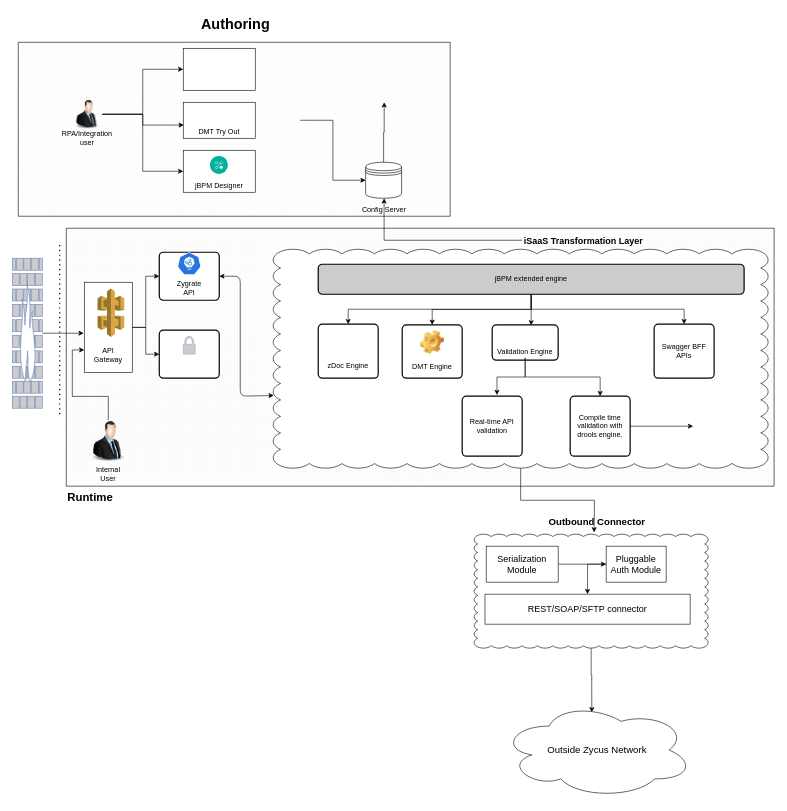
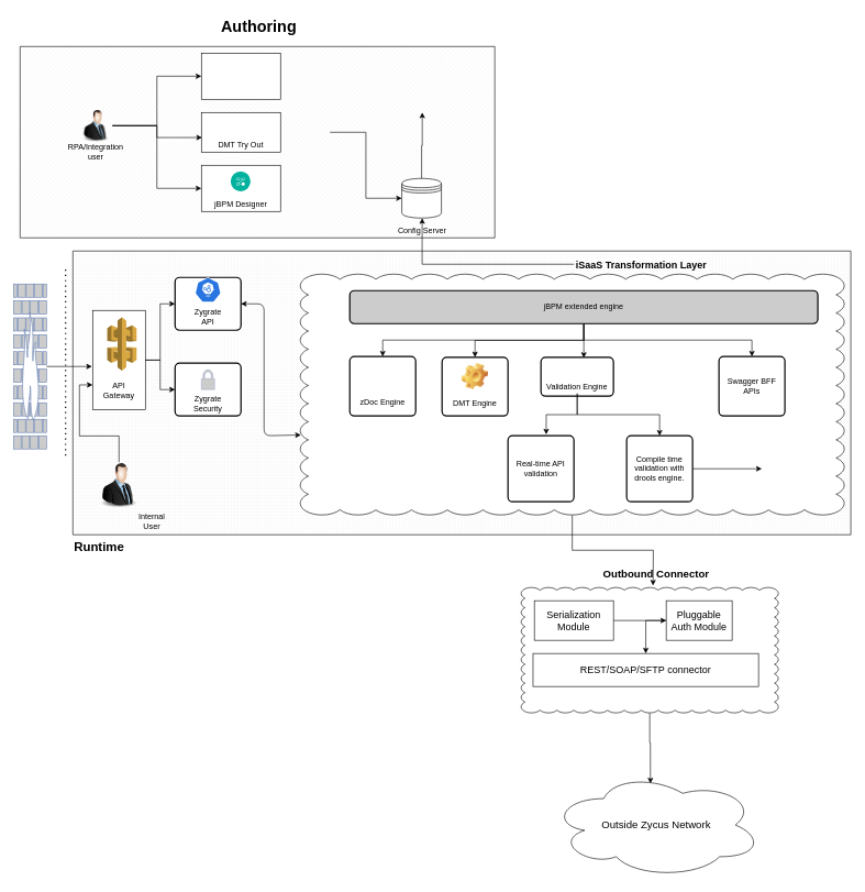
  <mxCell id="0" />
  <mxCell id="1" parent="0" />
  <mxCell id="2" value="" style="verticalLabelPosition=bottom;verticalAlign=top;html=1;shape=mxgraph.basic.patternFillRect;fillStyle=grid;step=5;fillStrokeWidth=0.2;fillStrokeColor=#dddddd;fontSize=16;" vertex="1" parent="1"><mxGeometry x="110" y="380" width="1180" height="430" as="geometry" /></mxCell>
  <mxCell id="3" style="edgeStyle=orthogonalEdgeStyle;rounded=0;orthogonalLoop=1;jettySize=auto;html=1;entryX=0.472;entryY=0.106;entryDx=0;entryDy=0;entryPerimeter=0;fontSize=16;" edge="1" parent="1" source="4" target="82"><mxGeometry relative="1" as="geometry" /></mxCell>
  <mxCell id="4" value="" style="whiteSpace=wrap;html=1;shape=mxgraph.basic.cloud_rect;fontSize=15;" vertex="1" parent="1"><mxGeometry x="790" y="890" width="390" height="190" as="geometry" /></mxCell>
  <mxCell id="5" style="edgeStyle=orthogonalEdgeStyle;rounded=0;orthogonalLoop=1;jettySize=auto;html=1;fontSize=16;" edge="1" parent="1" source="6"><mxGeometry relative="1" as="geometry"><mxPoint x="990" y="887" as="targetPoint" /></mxGeometry></mxCell>
  <mxCell id="6" value="" style="whiteSpace=wrap;html=1;shape=mxgraph.basic.cloud_rect" vertex="1" parent="1"><mxGeometry x="455" y="415" width="825" height="365" as="geometry" /></mxCell>
  <mxCell id="7" value="" style="verticalLabelPosition=bottom;verticalAlign=top;html=1;shape=mxgraph.basic.patternFillRect;fillStyle=diagGrid;step=5;fillStrokeWidth=0.2;fillStrokeColor=#dddddd;" vertex="1" parent="1"><mxGeometry x="30" y="70" width="720" height="290" as="geometry" /></mxCell>
  <mxCell id="8" style="edgeStyle=orthogonalEdgeStyle;rounded=0;orthogonalLoop=1;jettySize=auto;html=1;" edge="1" parent="1" source="9"><mxGeometry relative="1" as="geometry"><mxPoint x="139" y="555" as="targetPoint" /></mxGeometry></mxCell>
  <mxCell id="9" value="" style="fontColor=#0066CC;verticalAlign=top;verticalLabelPosition=bottom;labelPosition=center;align=center;html=1;outlineConnect=0;fillColor=#CCCCCC;strokeColor=#6881B3;gradientColor=none;gradientDirection=north;strokeWidth=2;shape=mxgraph.networks.firewall;" vertex="1" parent="1"><mxGeometry x="20" y="430" width="50" height="250" as="geometry" /></mxCell>
  <mxCell id="10" value="" style="group" vertex="1" connectable="0" parent="1"><mxGeometry x="140" y="470" width="80" height="150.5" as="geometry" /></mxCell>
  <mxCell id="11" value="" style="rounded=0;whiteSpace=wrap;html=1;" vertex="1" parent="10"><mxGeometry width="80" height="150.5" as="geometry" /></mxCell>
  <mxCell id="12" value="" style="outlineConnect=0;dashed=0;verticalLabelPosition=bottom;verticalAlign=top;align=center;html=1;shape=mxgraph.aws3.api_gateway;fillColor=#D9A741;gradientColor=none;" vertex="1" parent="10"><mxGeometry x="22.222" y="10.5" width="44.444" height="81" as="geometry" /></mxCell>
  <mxCell id="13" value="API Gateway" style="text;html=1;strokeColor=none;fillColor=none;align=center;verticalAlign=middle;whiteSpace=wrap;rounded=0;" vertex="1" parent="10"><mxGeometry x="22.222" y="110.5" width="35.556" height="20" as="geometry" /></mxCell>
  <mxCell id="14" style="edgeStyle=orthogonalEdgeStyle;rounded=0;orthogonalLoop=1;jettySize=auto;html=1;entryX=0;entryY=0.5;entryDx=0;entryDy=0;" edge="1" parent="1" source="11" target="24"><mxGeometry relative="1" as="geometry" /></mxCell>
  <mxCell id="15" style="edgeStyle=orthogonalEdgeStyle;rounded=0;orthogonalLoop=1;jettySize=auto;html=1;entryX=0;entryY=0.5;entryDx=0;entryDy=0;" edge="1" parent="1" source="11" target="28"><mxGeometry relative="1" as="geometry" /></mxCell>
- <mxCell id="16" value="Internal User" style="text;html=1;strokeColor=none;fillColor=none;align=center;verticalAlign=middle;whiteSpace=wrap;rounded=0;" vertex="1" parent="1"><mxGeometry x="160" y="780" width="40" height="20" as="geometry" /></mxCell>
+ <mxCell id="16" value="Internal User" style="text;html=1;strokeColor=none;fillColor=none;align=center;verticalAlign=middle;whiteSpace=wrap;rounded=0;" vertex="1" parent="1"><mxGeometry x="210" y="780" width="40" height="20" as="geometry" /></mxCell>
  <mxCell id="17" style="edgeStyle=orthogonalEdgeStyle;rounded=0;orthogonalLoop=1;jettySize=auto;html=1;entryX=0;entryY=0.75;entryDx=0;entryDy=0;" edge="1" parent="1" source="18" target="11"><mxGeometry relative="1" as="geometry" /></mxCell>
  <mxCell id="18" value="" style="image;html=1;image=img/lib/clip_art/people/Suit_Man_128x128.png" vertex="1" parent="1"><mxGeometry x="140" y="700" width="80" height="70" as="geometry" /></mxCell>
  <mxCell id="19" style="edgeStyle=orthogonalEdgeStyle;rounded=0;orthogonalLoop=1;jettySize=auto;html=1;entryX=0;entryY=0.5;entryDx=0;entryDy=0;" edge="1" parent="1" source="22" target="32"><mxGeometry relative="1" as="geometry" /></mxCell>
  <mxCell id="20" style="edgeStyle=orthogonalEdgeStyle;rounded=0;orthogonalLoop=1;jettySize=auto;html=1;entryX=0.008;entryY=0.633;entryDx=0;entryDy=0;entryPerimeter=0;" edge="1" parent="1" source="22" target="39"><mxGeometry relative="1" as="geometry" /></mxCell>
  <mxCell id="21" style="edgeStyle=orthogonalEdgeStyle;rounded=0;orthogonalLoop=1;jettySize=auto;html=1;entryX=0;entryY=0.5;entryDx=0;entryDy=0;" edge="1" parent="1" source="22" target="36"><mxGeometry relative="1" as="geometry" /></mxCell>
  <mxCell id="22" value="" style="image;html=1;image=img/lib/clip_art/people/Suit_Man_128x128.png" vertex="1" parent="1"><mxGeometry x="120" y="150" width="50" height="80" as="geometry" /></mxCell>
  <mxCell id="23" value="" style="group" vertex="1" connectable="0" parent="1"><mxGeometry x="265" y="550" width="100" height="80" as="geometry" /></mxCell>
  <mxCell id="24" value="" style="rounded=1;whiteSpace=wrap;html=1;absoluteArcSize=1;arcSize=14;strokeWidth=2;" vertex="1" parent="23"><mxGeometry width="100" height="80" as="geometry" /></mxCell>
  <mxCell id="25" value="" style="fontColor=#0066CC;verticalAlign=top;verticalLabelPosition=bottom;labelPosition=center;align=center;html=1;outlineConnect=0;fillColor=#CCCCCC;strokeColor=#6881B3;gradientColor=none;gradientDirection=north;strokeWidth=2;shape=mxgraph.networks.secured;" vertex="1" parent="23"><mxGeometry x="40" y="10" width="20" height="30" as="geometry" /></mxCell>
+ <mxCell id="26" value="Zygrate Security" style="text;html=1;strokeColor=none;fillColor=none;align=center;verticalAlign=middle;whiteSpace=wrap;rounded=0;" vertex="1" parent="23"><mxGeometry x="30" y="51" width="40" height="20" as="geometry" /></mxCell>
  <mxCell id="27" value="" style="group" vertex="1" connectable="0" parent="1"><mxGeometry x="265" y="420" width="100" height="80" as="geometry" /></mxCell>
  <mxCell id="28" value="" style="rounded=1;whiteSpace=wrap;html=1;absoluteArcSize=1;arcSize=14;strokeWidth=2;" vertex="1" parent="27"><mxGeometry width="100" height="80" as="geometry" /></mxCell>
  <mxCell id="29" value="" style="html=1;dashed=0;whitespace=wrap;fillColor=#2875E2;strokeColor=#ffffff;points=[[0.005,0.63,0],[0.1,0.2,0],[0.9,0.2,0],[0.5,0,0],[0.995,0.63,0],[0.72,0.99,0],[0.5,1,0],[0.28,0.99,0]];shape=mxgraph.kubernetes.icon;prIcon=api" vertex="1" parent="27"><mxGeometry x="25" width="50" height="38" as="geometry" /></mxCell>
  <mxCell id="30" value="Zygrate API" style="text;html=1;strokeColor=none;fillColor=none;align=center;verticalAlign=middle;whiteSpace=wrap;rounded=0;" vertex="1" parent="27"><mxGeometry x="30" y="50" width="40" height="20" as="geometry" /></mxCell>
  <mxCell id="31" value="" style="group" vertex="1" connectable="0" parent="1"><mxGeometry x="305" y="80" width="120" height="70" as="geometry" /></mxCell>
  <mxCell id="32" value="" style="rounded=0;whiteSpace=wrap;html=1;" vertex="1" parent="31"><mxGeometry width="120" height="70" as="geometry" /></mxCell>
  <mxCell id="33" value="" style="shape=image;html=1;verticalAlign=top;verticalLabelPosition=bottom;labelBackgroundColor=#ffffff;imageAspect=0;aspect=fixed;image=https://cdn4.iconfinder.com/data/icons/glyphs/24/icons_new-128.png" vertex="1" parent="31"><mxGeometry x="43" y="10" width="34" height="34" as="geometry" /></mxCell>
  <mxCell id="34" value="" style="group" vertex="1" connectable="0" parent="1"><mxGeometry x="305" y="210" width="120" height="70" as="geometry" /></mxCell>
  <mxCell id="35" value="" style="group" vertex="1" connectable="0" parent="34"><mxGeometry y="40" width="120" height="70" as="geometry" /></mxCell>
  <mxCell id="36" value="" style="rounded=0;whiteSpace=wrap;html=1;" vertex="1" parent="35"><mxGeometry width="120" height="70" as="geometry" /></mxCell>
  <mxCell id="37" value="" style="aspect=fixed;perimeter=ellipsePerimeter;html=1;align=center;shadow=0;dashed=0;fontColor=#4277BB;labelBackgroundColor=#ffffff;fontSize=12;spacingTop=3;image;image=img/lib/ibm/management/process_management.svg;" vertex="1" parent="35"><mxGeometry x="45" y="10" width="30" height="30" as="geometry" /></mxCell>
  <mxCell id="38" value="jBPM Designer" style="text;html=1;strokeColor=none;fillColor=none;align=center;verticalAlign=middle;whiteSpace=wrap;rounded=0;" vertex="1" parent="35"><mxGeometry x="15" y="50" width="90" height="20" as="geometry" /></mxCell>
  <mxCell id="39" value="" style="rounded=0;whiteSpace=wrap;html=1;" vertex="1" parent="1"><mxGeometry x="305" y="170" width="120" height="60" as="geometry" /></mxCell>
  <mxCell id="40" value="" style="shape=image;html=1;verticalAlign=top;verticalLabelPosition=bottom;labelBackgroundColor=#ffffff;imageAspect=0;aspect=fixed;image=https://cdn2.iconfinder.com/data/icons/elasto-online-store/26/00-ELASTOFONT-STORE-READY_compare-128.png" vertex="1" parent="1"><mxGeometry x="350" y="175" width="30" height="30" as="geometry" /></mxCell>
  <mxCell id="41" value="DMT Try Out" style="text;html=1;strokeColor=none;fillColor=none;align=center;verticalAlign=middle;whiteSpace=wrap;rounded=0;" vertex="1" parent="1"><mxGeometry x="315" y="210" width="100" height="20" as="geometry" /></mxCell>
  <mxCell id="42" value="RPA/Integration user" style="text;html=1;strokeColor=none;fillColor=none;align=center;verticalAlign=middle;whiteSpace=wrap;rounded=0;" vertex="1" parent="1"><mxGeometry x="125" y="220" width="40" height="20" as="geometry" /></mxCell>
  <mxCell id="43" value="" style="shape=datastore;whiteSpace=wrap;html=1;" vertex="1" parent="1"><mxGeometry x="609" y="270" width="60" height="60" as="geometry" /></mxCell>
  <mxCell id="44" style="edgeStyle=orthogonalEdgeStyle;rounded=0;orthogonalLoop=1;jettySize=auto;html=1;entryX=0;entryY=0.5;entryDx=0;entryDy=0;" edge="1" parent="1" source="45" target="43"><mxGeometry relative="1" as="geometry" /></mxCell>
  <mxCell id="45" value="" style="shape=image;html=1;verticalAlign=top;verticalLabelPosition=bottom;labelBackgroundColor=#ffffff;imageAspect=0;image=https://cdn4.iconfinder.com/data/icons/developer-set-3/128/sc2-128.png" vertex="1" parent="1"><mxGeometry x="410" y="90" width="90" height="220" as="geometry" /></mxCell>
  <mxCell id="46" value="Config Server" style="text;html=1;strokeColor=none;fillColor=none;align=center;verticalAlign=middle;whiteSpace=wrap;rounded=0;" vertex="1" parent="1"><mxGeometry x="600" width="80" height="20" as="geometry" y="340" /></mxCell>
  <mxCell id="47" value="&lt;h1&gt;Authoring&lt;/h1&gt;&lt;p&gt;&lt;br&gt;&lt;/p&gt;" style="text;html=1;strokeColor=none;fillColor=none;spacing=5;spacingTop=-20;whiteSpace=wrap;overflow=hidden;rounded=0;" vertex="1" parent="1"><mxGeometry x="330" y="20" width="125" height="45" as="geometry" /></mxCell>
  <mxCell id="48" value="" style="shape=image;html=1;verticalAlign=top;verticalLabelPosition=bottom;labelBackgroundColor=#ffffff;imageAspect=0;aspect=fixed;image=https://cdn0.iconfinder.com/data/icons/social-network-9/50/29-128.png" vertex="1" parent="1"><mxGeometry x="611" y="112" width="58" height="58" as="geometry" /></mxCell>
  <mxCell id="49" style="edgeStyle=orthogonalEdgeStyle;rounded=0;orthogonalLoop=1;jettySize=auto;html=1;" edge="1" parent="1" source="43" target="48"><mxGeometry relative="1" as="geometry"><mxPoint x="640" y="280" as="sourcePoint" /><mxPoint x="640" y="100" as="targetPoint" /></mxGeometry></mxCell>
  <mxCell id="50" style="edgeStyle=orthogonalEdgeStyle;rounded=0;orthogonalLoop=1;jettySize=auto;html=1;entryX=0.5;entryY=0;entryDx=0;entryDy=0;" edge="1" parent="1" source="54" target="68"><mxGeometry relative="1" as="geometry" /></mxCell>
  <mxCell id="51" style="edgeStyle=orthogonalEdgeStyle;rounded=0;orthogonalLoop=1;jettySize=auto;html=1;entryX=0.5;entryY=0;entryDx=0;entryDy=0;" edge="1" parent="1" source="54" target="55"><mxGeometry relative="1" as="geometry" /></mxCell>
  <mxCell id="52" style="edgeStyle=orthogonalEdgeStyle;rounded=0;orthogonalLoop=1;jettySize=auto;html=1;entryX=0.591;entryY=0.017;entryDx=0;entryDy=0;entryPerimeter=0;" edge="1" parent="1" source="54" target="56"><mxGeometry relative="1" as="geometry" /></mxCell>
  <mxCell id="53" style="edgeStyle=orthogonalEdgeStyle;rounded=0;orthogonalLoop=1;jettySize=auto;html=1;" edge="1" parent="1" source="54" target="71"><mxGeometry relative="1" as="geometry" /></mxCell>
  <mxCell id="54" value="jBPM extended engine" style="rounded=1;whiteSpace=wrap;html=1;absoluteArcSize=1;arcSize=14;strokeWidth=2;fillColor=#cccccc;" vertex="1" parent="1"><mxGeometry x="530" y="440" width="710" height="50" as="geometry" /></mxCell>
  <mxCell id="55" value="" style="rounded=1;whiteSpace=wrap;html=1;absoluteArcSize=1;arcSize=14;strokeWidth=2;" vertex="1" parent="1"><mxGeometry x="670" y="541" width="100" height="89" as="geometry" /></mxCell>
  <mxCell id="56" value="" style="rounded=1;whiteSpace=wrap;html=1;absoluteArcSize=1;arcSize=14;strokeWidth=2;" vertex="1" parent="1"><mxGeometry x="820" y="541" width="110" height="59" as="geometry" /></mxCell>
  <mxCell id="57" value="" style="shape=image;html=1;verticalLabelPosition=bottom;verticalAlign=top;imageAspect=0;image=img/clipart/Gear_128x128.png" vertex="1" parent="1"><mxGeometry x="700" y="550" width="40" height="40" as="geometry" /></mxCell>
  <mxCell id="58" value="DMT Engine" style="text;html=1;strokeColor=none;fillColor=none;align=center;verticalAlign=middle;whiteSpace=wrap;rounded=0;" vertex="1" parent="1"><mxGeometry x="685" y="600.5" width="70" height="20" as="geometry" /></mxCell>
  <mxCell id="59" value="" style="shape=image;html=1;verticalAlign=top;verticalLabelPosition=bottom;labelBackgroundColor=#ffffff;imageAspect=0;aspect=fixed;image=https://cdn2.iconfinder.com/data/icons/icojoy/shadow/standart/gif/24x24/001_18.gif" vertex="1" parent="1"><mxGeometry x="863" y="550" width="24" height="24" as="geometry" /></mxCell>
  <mxCell id="60" style="edgeStyle=orthogonalEdgeStyle;rounded=0;orthogonalLoop=1;jettySize=auto;html=1;entryX=0.58;entryY=-0.02;entryDx=0;entryDy=0;entryPerimeter=0;" edge="1" parent="1" source="62" target="63"><mxGeometry relative="1" as="geometry" /></mxCell>
  <mxCell id="61" style="edgeStyle=orthogonalEdgeStyle;rounded=0;orthogonalLoop=1;jettySize=auto;html=1;exitX=0.5;exitY=1;exitDx=0;exitDy=0;entryX=0.5;entryY=0;entryDx=0;entryDy=0;" edge="1" parent="1" source="62" target="65"><mxGeometry relative="1" as="geometry" /></mxCell>
  <mxCell id="62" value="Validation Engine" style="text;html=1;strokeColor=none;fillColor=none;align=center;verticalAlign=middle;whiteSpace=wrap;rounded=0;" vertex="1" parent="1"><mxGeometry x="820" y="576" width="110" height="20" as="geometry" /></mxCell>
  <mxCell id="63" value="Real-time API validation" style="rounded=1;whiteSpace=wrap;html=1;absoluteArcSize=1;arcSize=14;strokeWidth=2;" vertex="1" parent="1"><mxGeometry x="770" y="660" width="100" height="100" as="geometry" /></mxCell>
  <mxCell id="64" style="edgeStyle=orthogonalEdgeStyle;rounded=0;orthogonalLoop=1;jettySize=auto;html=1;entryX=0;entryY=0.5;entryDx=0;entryDy=0;" edge="1" parent="1" source="65" target="66"><mxGeometry relative="1" as="geometry" /></mxCell>
  <mxCell id="65" value="Compile time validation with drools engine." style="rounded=1;whiteSpace=wrap;html=1;absoluteArcSize=1;arcSize=14;strokeWidth=2;" vertex="1" parent="1"><mxGeometry x="950" y="660" width="100" height="100" as="geometry" /></mxCell>
  <mxCell id="66" value="" style="shape=image;html=1;verticalAlign=top;verticalLabelPosition=bottom;labelBackgroundColor=#ffffff;imageAspect=0;aspect=fixed;image=https://cdn0.iconfinder.com/data/icons/social-network-9/50/29-128.png" vertex="1" parent="1"><mxGeometry x="1155" y="680" width="60" height="60" as="geometry" /></mxCell>
  <mxCell id="67" value="" style="group" vertex="1" connectable="0" parent="1"><mxGeometry x="530" y="540" width="100" height="90" as="geometry" /></mxCell>
  <mxCell id="68" value="" style="rounded=1;whiteSpace=wrap;html=1;absoluteArcSize=1;arcSize=14;strokeWidth=2;" vertex="1" parent="67"><mxGeometry width="100" height="90" as="geometry" /></mxCell>
  <mxCell id="69" value="" style="shape=image;html=1;verticalAlign=top;verticalLabelPosition=bottom;labelBackgroundColor=#ffffff;imageAspect=0;aspect=fixed;image=https://cdn4.iconfinder.com/data/icons/glyphs/24/icons_new-128.png" vertex="1" parent="67"><mxGeometry x="27" y="10" width="43" height="43" as="geometry" /></mxCell>
  <mxCell id="70" value="zDoc Engine" style="text;html=1;strokeColor=none;fillColor=none;align=center;verticalAlign=middle;whiteSpace=wrap;rounded=0;" vertex="1" parent="67"><mxGeometry x="10" y="60" width="80" height="20" as="geometry" /></mxCell>
  <mxCell id="71" value="Swagger BFF APIs" style="rounded=1;whiteSpace=wrap;html=1;absoluteArcSize=1;arcSize=14;strokeWidth=2;" vertex="1" parent="1"><mxGeometry x="1090" y="540" width="100" height="90" as="geometry" /></mxCell>
  <mxCell id="72" style="edgeStyle=orthogonalEdgeStyle;rounded=0;orthogonalLoop=1;jettySize=auto;html=1;entryX=0.847;entryY=0.897;entryDx=0;entryDy=0;entryPerimeter=0;fontSize=15;" edge="1" parent="1" source="73" target="7"><mxGeometry relative="1" as="geometry" /></mxCell>
  <mxCell id="73" value="iSaaS Transformation Layer" style="text;html=1;strokeColor=none;fillColor=none;align=center;verticalAlign=middle;whiteSpace=wrap;rounded=0;fontSize=15;fontStyle=1" vertex="1" parent="1"><mxGeometry x="870" y="390" width="205" height="20" as="geometry" /></mxCell>
  <mxCell id="74" value="" style="endArrow=classic;startArrow=classic;html=1;fontSize=15;entryX=0.001;entryY=0.668;entryDx=0;entryDy=0;entryPerimeter=0;exitX=1;exitY=0.5;exitDx=0;exitDy=0;" edge="1" parent="1" source="28" target="6"><mxGeometry width="50" height="50" relative="1" as="geometry"><mxPoint x="360" y="500" as="sourcePoint" /><mxPoint x="410" y="450" as="targetPoint" /><Array as="points"><mxPoint x="400" y="460" /><mxPoint x="400" y="660" /></Array></mxGeometry></mxCell>
  <mxCell id="75" value="" style="endArrow=none;dashed=1;html=1;dashPattern=1 3;strokeWidth=2;fontSize=15;" edge="1" parent="1"><mxGeometry width="50" height="50" relative="1" as="geometry"><mxPoint x="99" y="690" as="sourcePoint" /><mxPoint x="99" y="405" as="targetPoint" /></mxGeometry></mxCell>
  <mxCell id="76" style="edgeStyle=orthogonalEdgeStyle;rounded=0;orthogonalLoop=1;jettySize=auto;html=1;fontSize=15;" edge="1" parent="1" source="77" target="79"><mxGeometry relative="1" as="geometry" /></mxCell>
  <mxCell id="77" value="Serialization Module" style="rounded=0;whiteSpace=wrap;html=1;fontSize=15;" vertex="1" parent="1"><mxGeometry x="810" y="910" width="120" height="60" as="geometry" /></mxCell>
  <mxCell id="78" style="edgeStyle=orthogonalEdgeStyle;rounded=0;orthogonalLoop=1;jettySize=auto;html=1;exitX=0;exitY=0.5;exitDx=0;exitDy=0;fontSize=15;" edge="1" parent="1" source="79" target="80"><mxGeometry relative="1" as="geometry" /></mxCell>
  <mxCell id="79" value="Pluggable Auth Module" style="html=1;dashed=0;whitespace=wrap;fontSize=15;whiteSpace=wrap;" vertex="1" parent="1"><mxGeometry x="1010" y="910" width="100" height="60" as="geometry" /></mxCell>
  <mxCell id="80" value="REST/SOAP/SFTP connector" style="rounded=0;whiteSpace=wrap;html=1;fontSize=15;" vertex="1" parent="1"><mxGeometry x="808" y="990" width="342" height="50" as="geometry" /></mxCell>
  <mxCell id="81" value="Outbound Connector" style="text;html=1;strokeColor=none;fillColor=none;align=center;verticalAlign=middle;whiteSpace=wrap;rounded=0;fontSize=16;fontStyle=1" vertex="1" parent="1"><mxGeometry x="900" y="860" width="190" height="20" as="geometry" /></mxCell>
  <mxCell id="82" value="Outside Zycus Network" style="ellipse;shape=cloud;whiteSpace=wrap;html=1;fontSize=16;" vertex="1" parent="1"><mxGeometry x="835" y="1170" width="320" height="160" as="geometry" /></mxCell>
  <mxCell id="83" value="&lt;b&gt;&lt;font style=&quot;font-size: 19px&quot;&gt;Runtime&lt;/font&gt;&lt;/b&gt;" style="text;html=1;strokeColor=none;fillColor=none;align=center;verticalAlign=middle;whiteSpace=wrap;rounded=0;fontSize=16;" vertex="1" parent="1"><mxGeometry x="130" y="820" width="40" height="20" as="geometry" /></mxCell>
